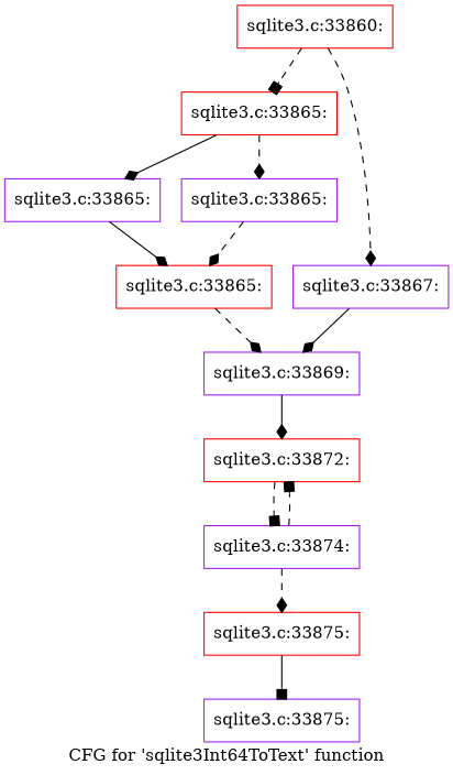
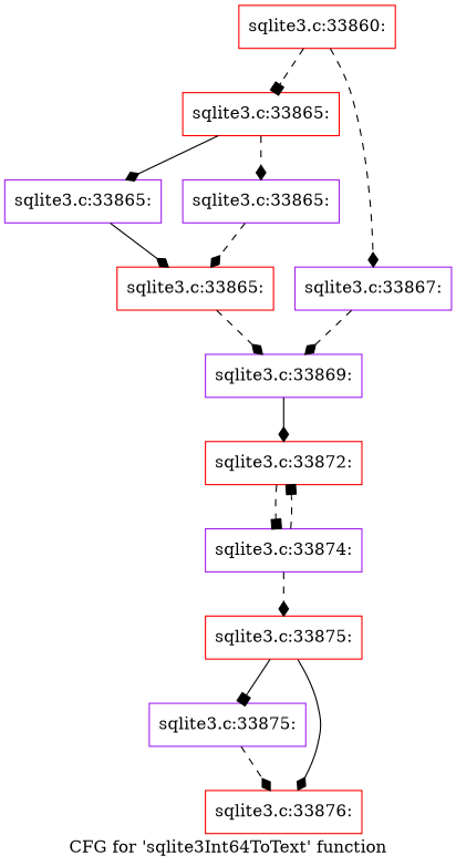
  digraph {
    label="CFG for 'sqlite3Int64ToText' function"
    node [color=red shape=record]
    edge [arrowhead=diamond style=dashed]
    n1 [label="{sqlite3.c:33860:}"]
    n2 [label="{sqlite3.c:33865:}"]
    n3 [color=purple label="{sqlite3.c:33867:}"]
    n4 [color=purple label="{sqlite3.c:33865:}"]
    n5 [color=purple label="{sqlite3.c:33865:}"]
    n6 [color=purple label="{sqlite3.c:33869:}"]
    n7 [label="{sqlite3.c:33865:}"]
    n8 [label="{sqlite3.c:33872:}"]
    n9 [color=purple label="{sqlite3.c:33874:}"]
    n10 [label="{sqlite3.c:33875:}"]
    n11 [color=purple label="{sqlite3.c:33875:}"]
+   n12 [label="{sqlite3.c:33876:}"]
    n1 -> n2 [arrowhead=box]
    n1 -> n3
    n2 -> n4 [style=solid]
    n2 -> n5
-   n3 -> n6 [style=solid]
+   n3 -> n6
    n4 -> n7 [style=solid]
    n5 -> n7
    n6 -> n8 [style=solid]
    n7 -> n6
    n8 -> n9 [arrowhead=box]
    n9 -> n8 [arrowhead=box]
    n9 -> n10
    n10 -> n11 [arrowhead=box style=solid]
+   n10 -> n12 [style=solid]
+   n11 -> n12
  }
